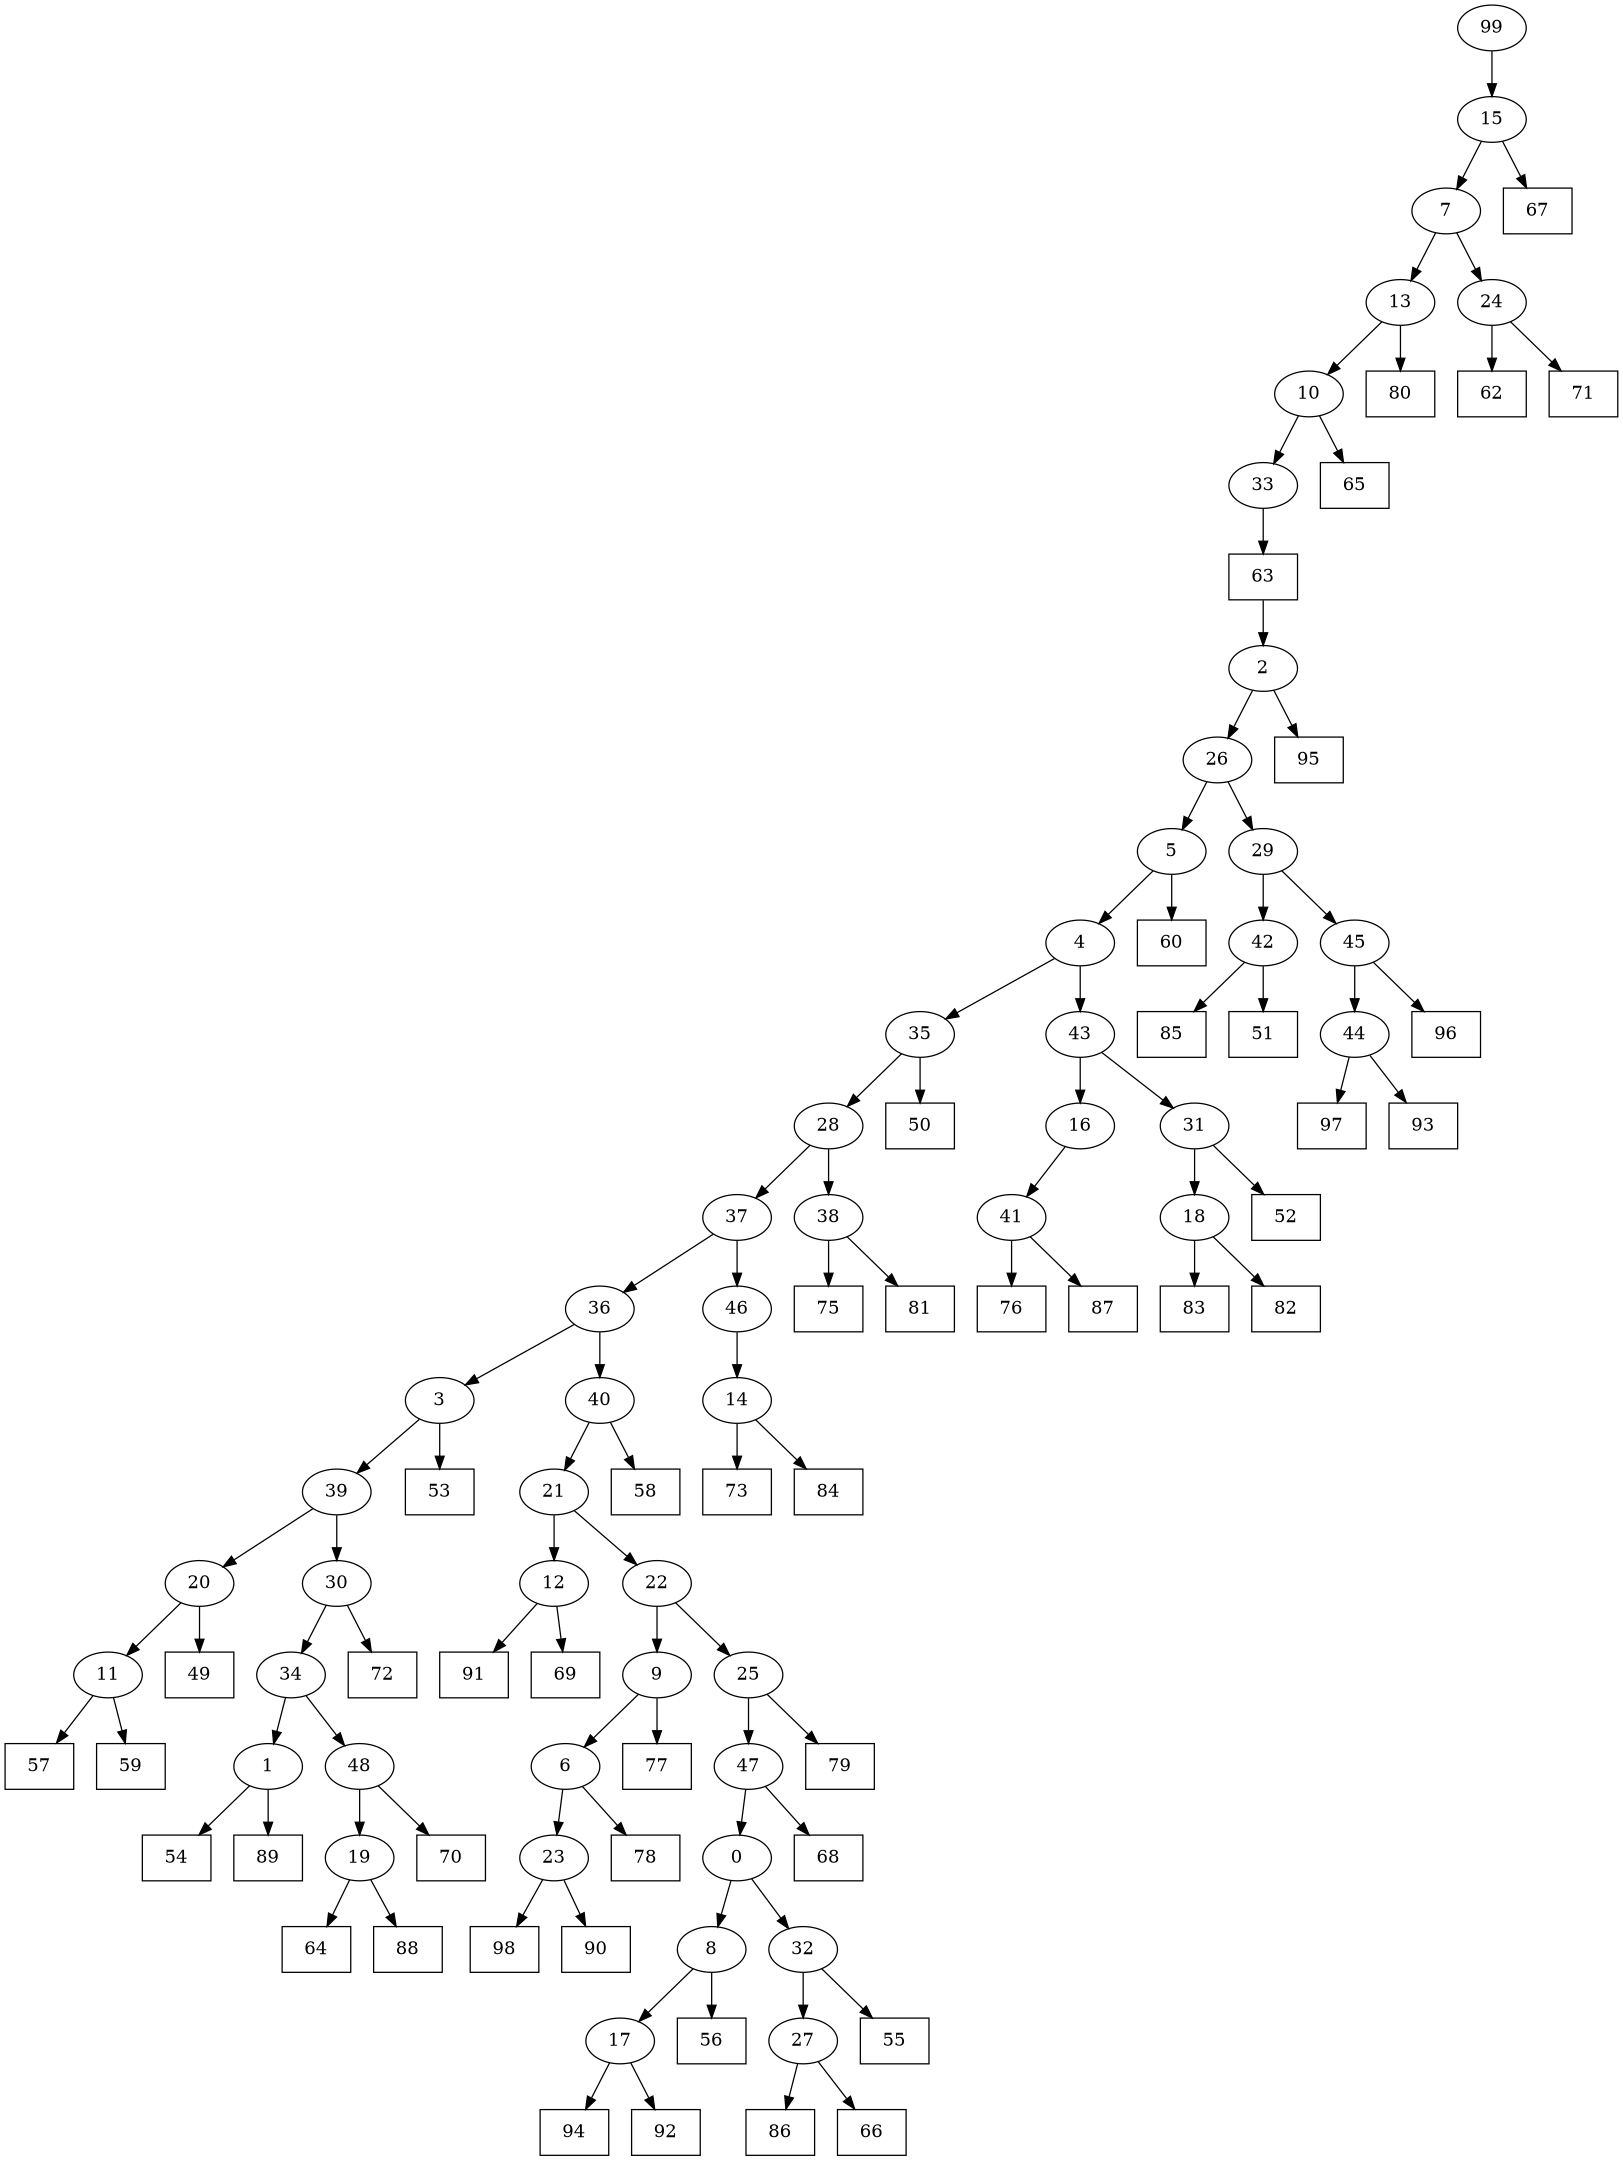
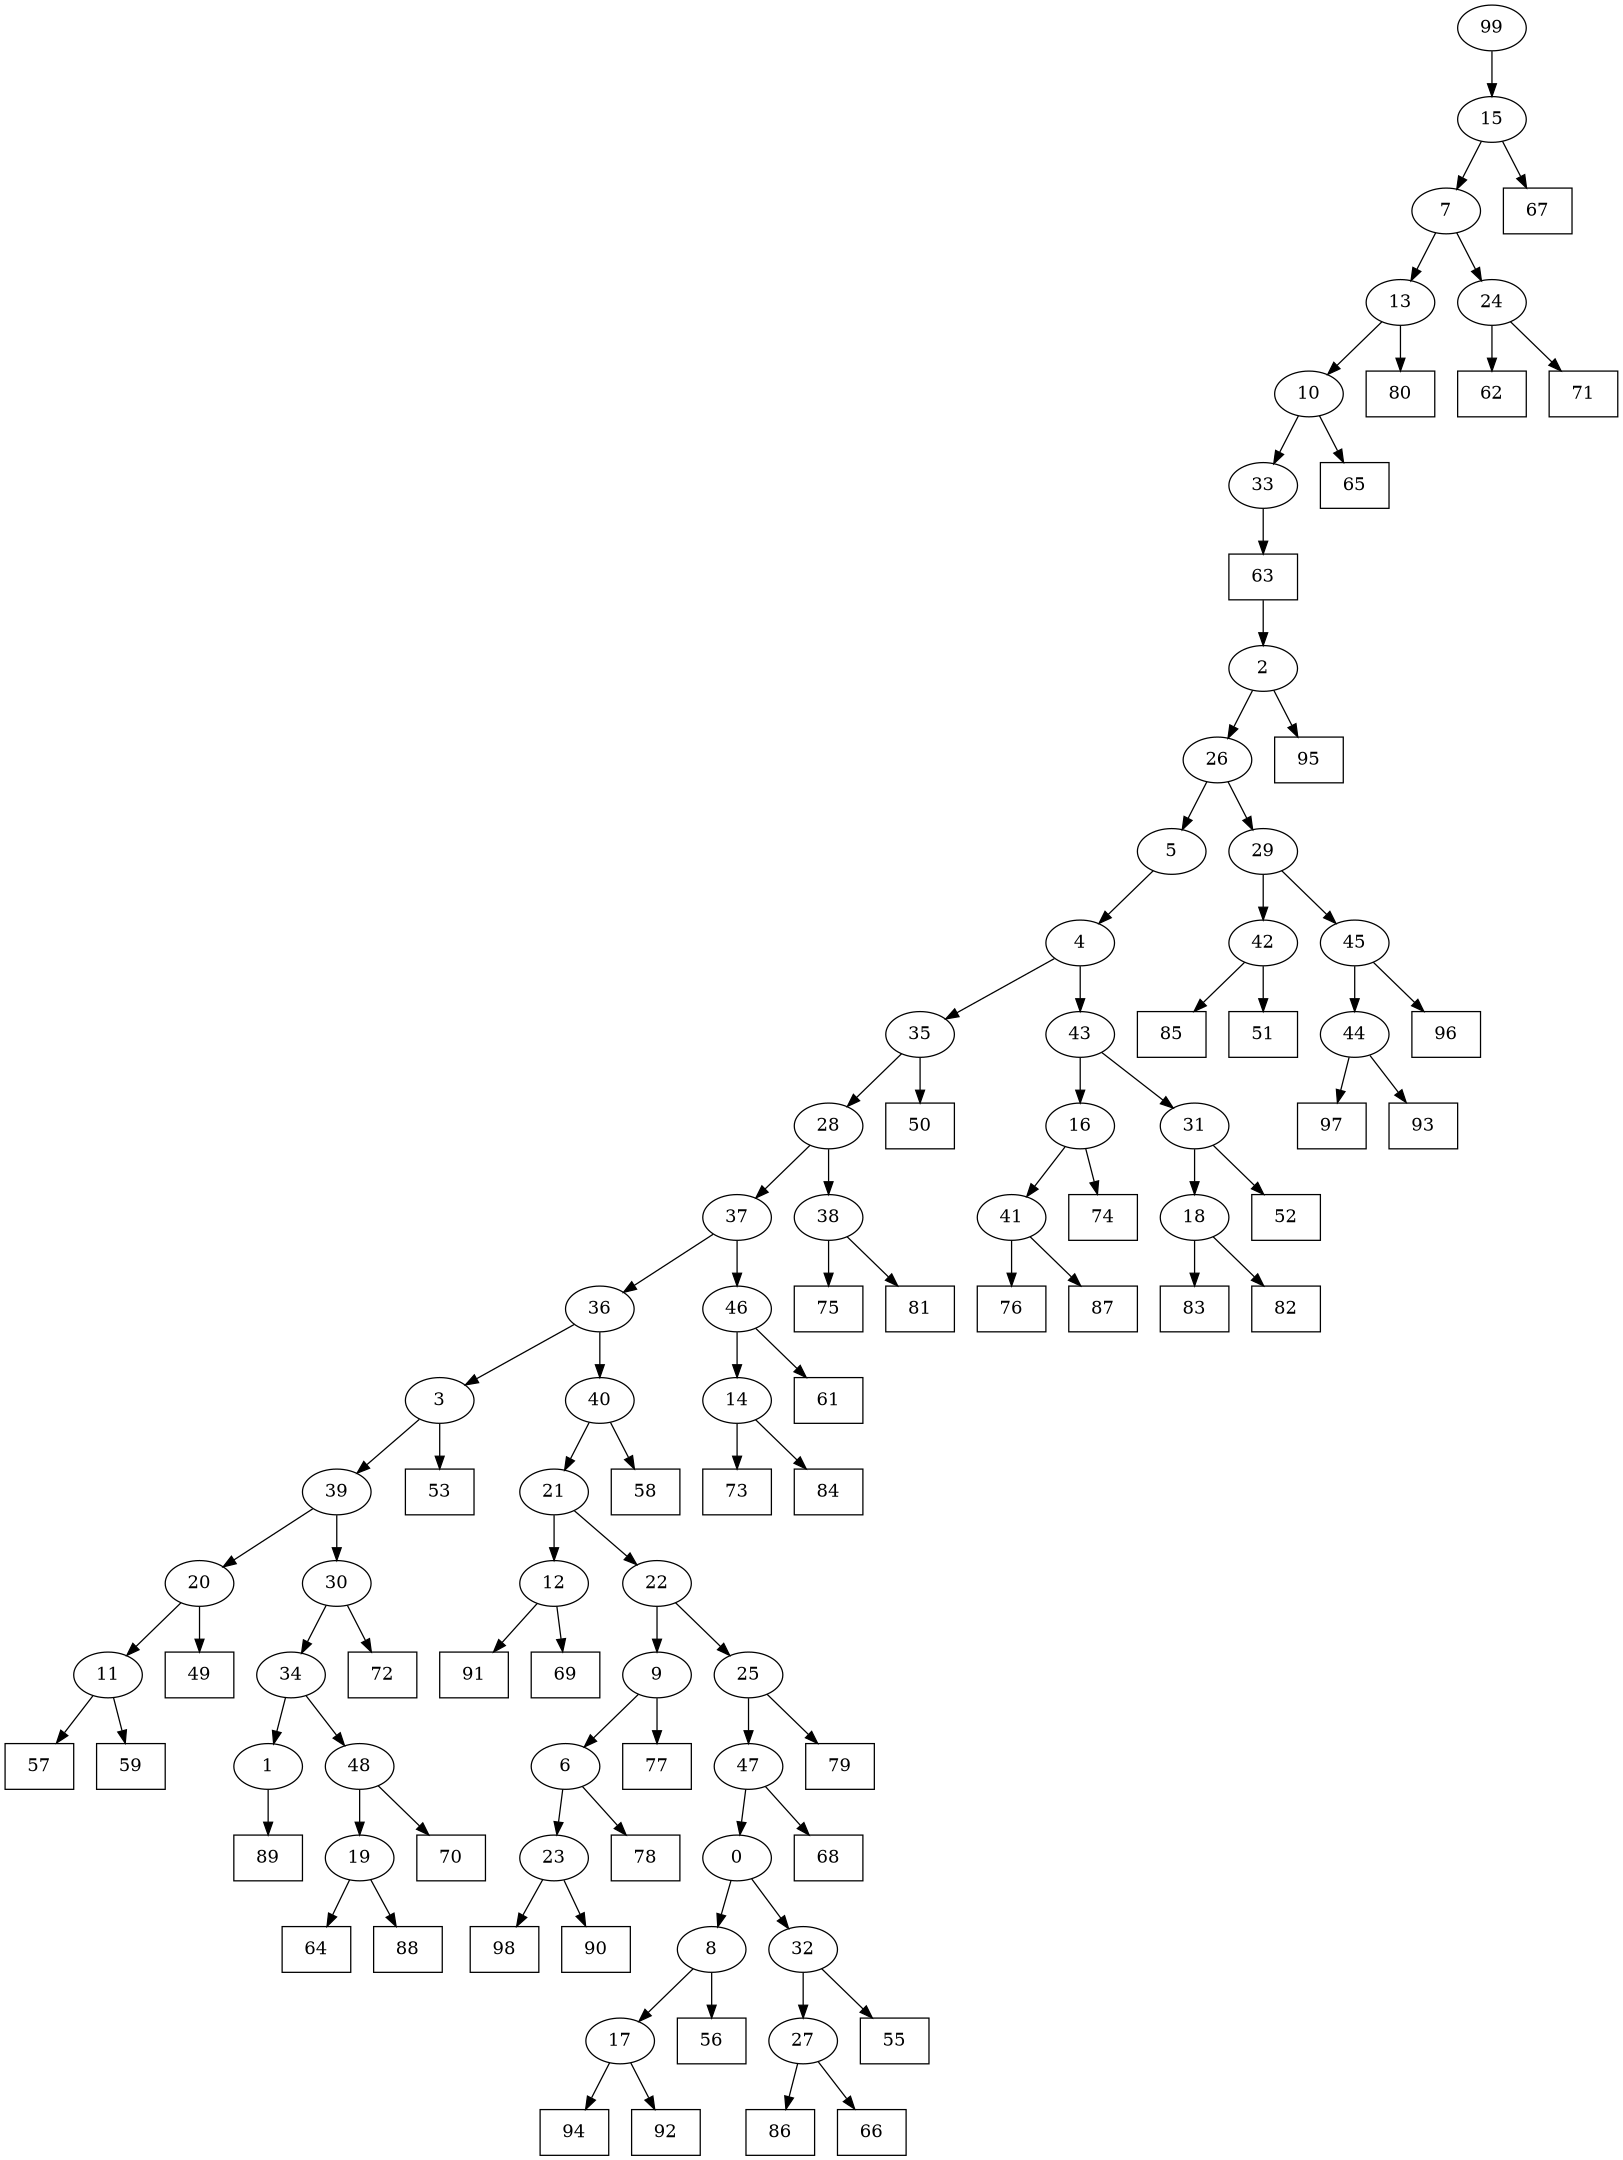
  digraph {
    n1 [label=0]
    n2 [label=8]
    n3 [label=32]
    n4 [label=17]
    n5 [label=56 shape=box]
    n6 [label=27]
    n7 [label=55 shape=box]
    n8 [label=1]
-   n9 [label=54 shape=box]
    n10 [label=89 shape=box]
    n11 [label=2]
    n12 [label=26]
    n13 [label=95 shape=box]
    n14 [label=5]
    n15 [label=29]
    n16 [label=3]
    n17 [label=39]
    n18 [label=53 shape=box]
    n19 [label=20]
    n20 [label=30]
    n21 [label=4]
    n22 [label=35]
    n23 [label=43]
    n24 [label=28]
    n25 [label=50 shape=box]
    n26 [label=16]
    n27 [label=31]
-   n28 [label=60 shape=box]
    n29 [label=6]
    n30 [label=23]
    n31 [label=78 shape=box]
    n32 [label=98 shape=box]
    n33 [label=90 shape=box]
    n34 [label=7]
    n35 [label=13]
    n36 [label=24]
    n37 [label=10]
    n38 [label=80 shape=box]
    n39 [label=62 shape=box]
    n40 [label=71 shape=box]
    n41 [label=94 shape=box]
    n42 [label=92 shape=box]
    n43 [label=9]
    n44 [label=77 shape=box]
    n45 [label=33]
    n46 [label=65 shape=box]
    n47 [label=63 shape=box]
    n48 [label=11]
    n49 [label=57 shape=box]
    n50 [label=59 shape=box]
    n51 [label=12]
    n52 [label=91 shape=box]
    n53 [label=69 shape=box]
    n54 [label=14]
    n55 [label=73 shape=box]
    n56 [label=84 shape=box]
    n57 [label=15]
    n58 [label=67 shape=box]
    n59 [label=41]
+   n60 [label=74 shape=box]
    n61 [label=76 shape=box]
    n62 [label=87 shape=box]
    n63 [label=18]
    n64 [label=83 shape=box]
    n65 [label=82 shape=box]
    n66 [label=19]
    n67 [label=64 shape=box]
    n68 [label=88 shape=box]
    n69 [label=49 shape=box]
    n70 [label=21]
    n71 [label=22]
    n72 [label=25]
    n73 [label=47]
    n74 [label=79 shape=box]
    n75 [label=68 shape=box]
    n76 [label=42]
    n77 [label=45]
    n78 [label=86 shape=box]
    n79 [label=66 shape=box]
    n80 [label=37]
    n81 [label=38]
    n82 [label=36]
    n83 [label=46]
    n84 [label=75 shape=box]
    n85 [label=81 shape=box]
    n86 [label=85 shape=box]
    n87 [label=51 shape=box]
    n88 [label=44]
    n89 [label=96 shape=box]
    n90 [label=34]
    n91 [label=72 shape=box]
    n92 [label=48]
    n93 [label=52 shape=box]
    n94 [label=70 shape=box]
    n95 [label=40]
    n96 [label=58 shape=box]
+   n97 [label=61 shape=box]
    n98 [label=97 shape=box]
    n99 [label=93 shape=box]
    n100 [label=99]
    n1 -> n2
    n1 -> n3
    n2 -> n4
    n2 -> n5
    n3 -> n6
    n3 -> n7
    n4 -> n41
    n4 -> n42
    n6 -> n78
    n6 -> n79
-   n8 -> n9
    n8 -> n10
    n11 -> n12
    n11 -> n13
    n12 -> n14
    n12 -> n15
    n14 -> n21
-   n14 -> n28
    n15 -> n76
    n15 -> n77
    n16 -> n17
    n16 -> n18
    n17 -> n19
    n17 -> n20
    n19 -> n48
    n19 -> n69
    n20 -> n90
    n20 -> n91
    n21 -> n22
    n21 -> n23
    n22 -> n24
    n22 -> n25
    n23 -> n26
    n23 -> n27
    n24 -> n80
    n24 -> n81
    n26 -> n59
+   n26 -> n60
    n27 -> n63
    n27 -> n93
    n29 -> n30
    n29 -> n31
    n30 -> n32
    n30 -> n33
    n34 -> n35
    n34 -> n36
    n35 -> n37
    n35 -> n38
    n36 -> n39
    n36 -> n40
    n37 -> n45
    n37 -> n46
    n43 -> n29
    n43 -> n44
    n45 -> n47
    n47 -> n11
    n48 -> n49
    n48 -> n50
    n51 -> n52
    n51 -> n53
    n54 -> n55
    n54 -> n56
    n57 -> n34
    n57 -> n58
    n59 -> n61
    n59 -> n62
    n63 -> n64
    n63 -> n65
    n66 -> n67
    n66 -> n68
    n70 -> n51
    n70 -> n71
    n71 -> n43
    n71 -> n72
    n72 -> n73
    n72 -> n74
    n73 -> n1
    n73 -> n75
    n76 -> n86
    n76 -> n87
    n77 -> n88
    n77 -> n89
    n80 -> n82
    n80 -> n83
    n81 -> n84
    n81 -> n85
    n82 -> n16
    n82 -> n95
    n83 -> n54
+   n83 -> n97
    n88 -> n98
    n88 -> n99
    n90 -> n8
    n90 -> n92
    n92 -> n66
    n92 -> n94
    n95 -> n70
    n95 -> n96
    n100 -> n57
  }
